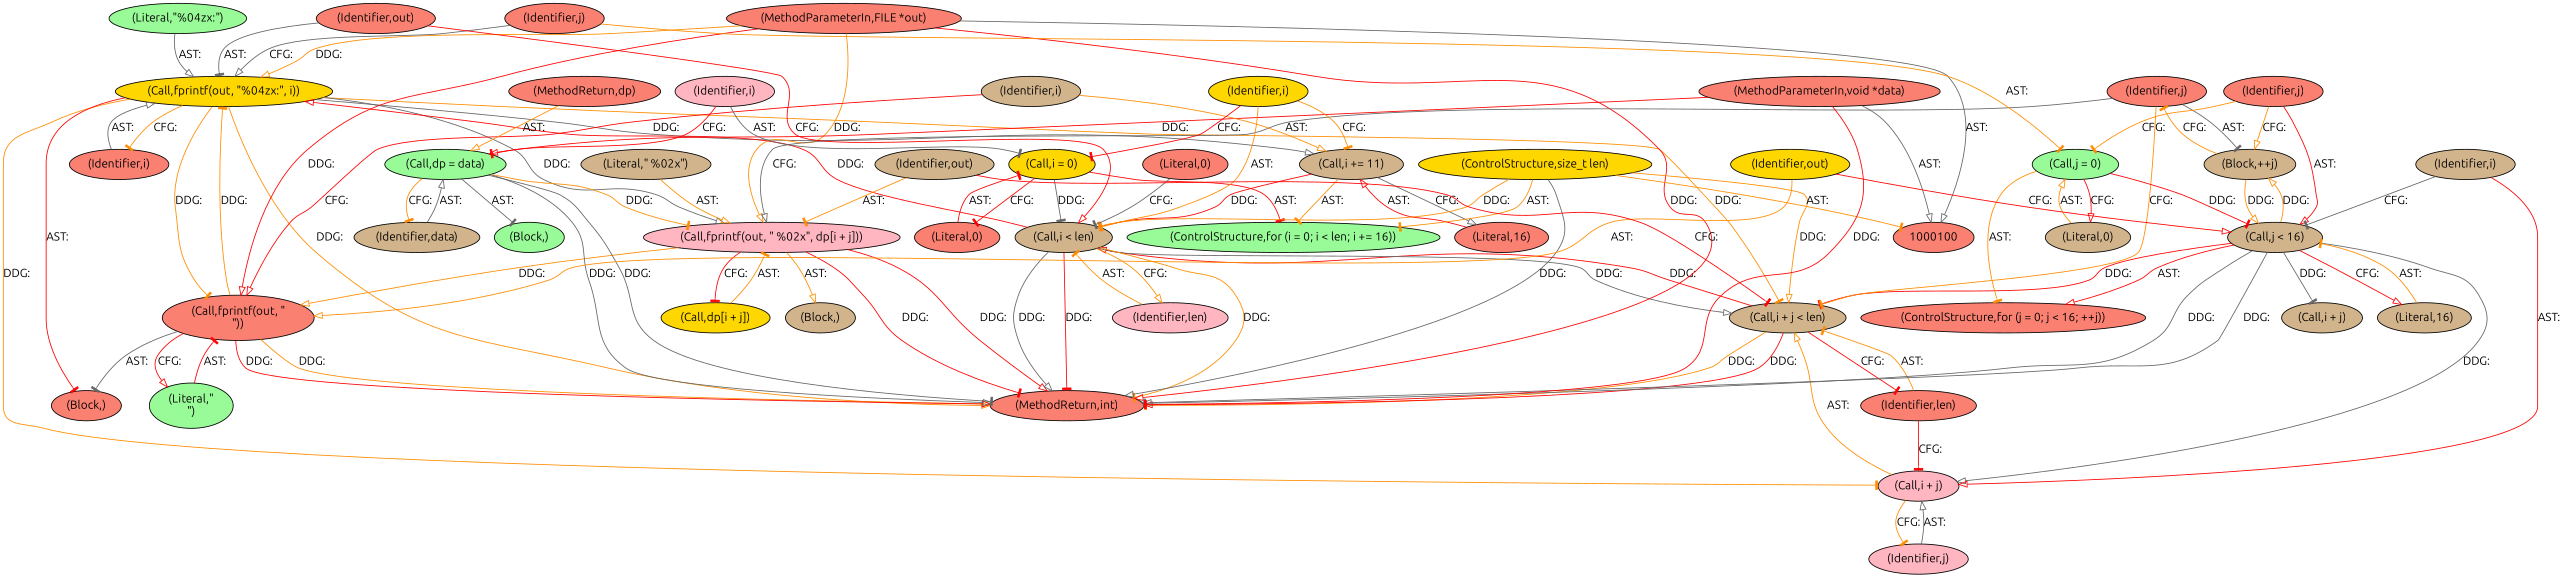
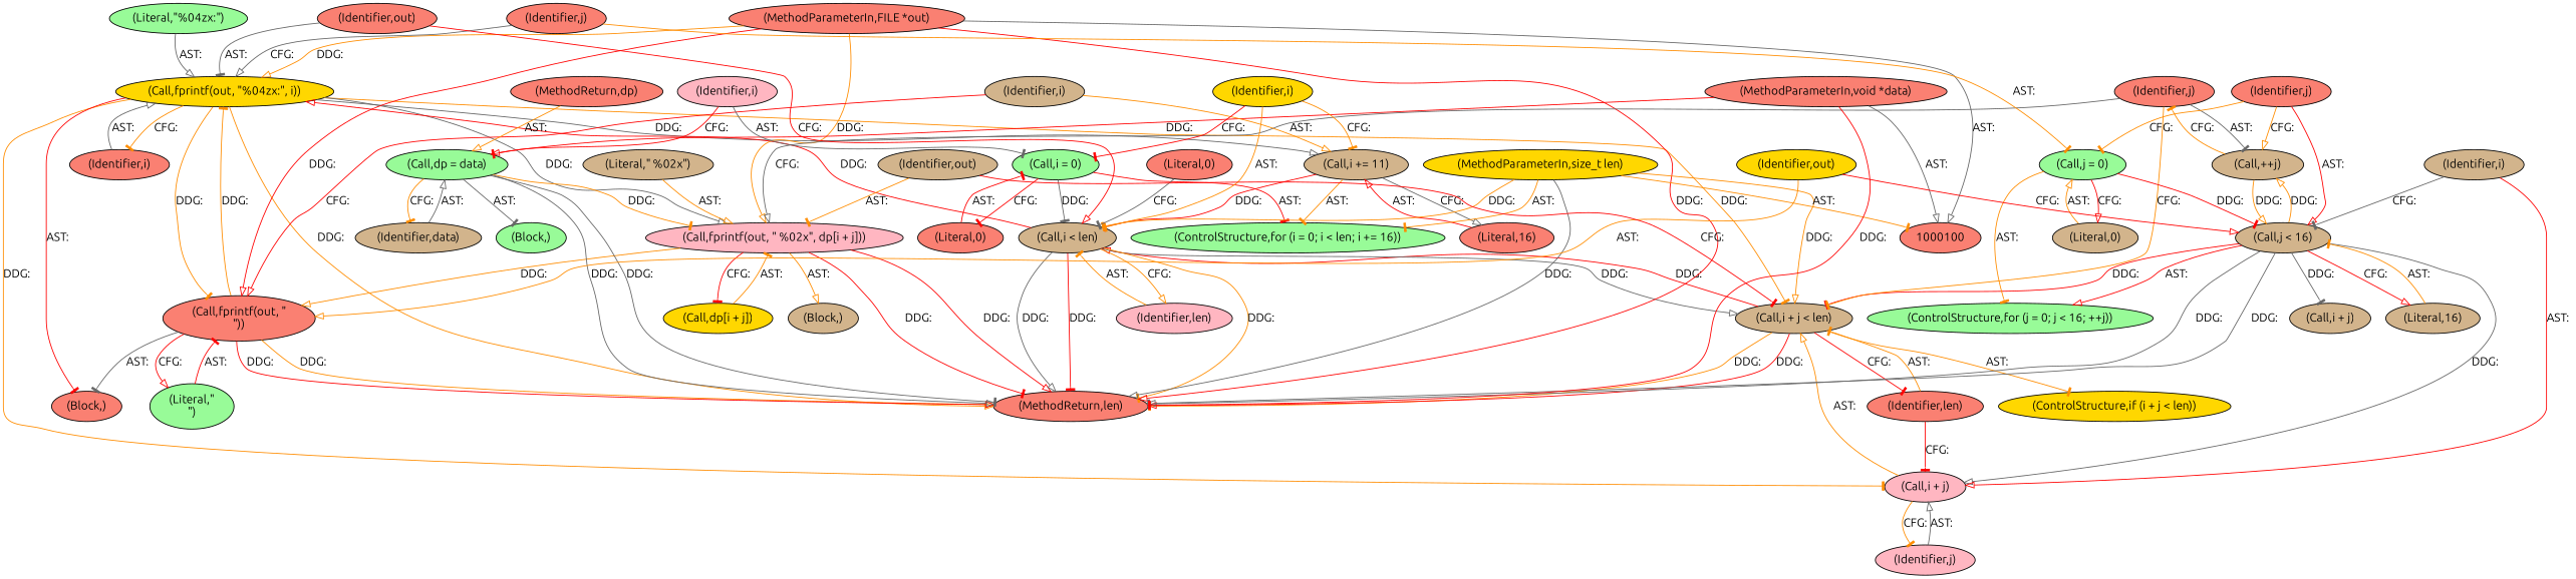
  digraph {
    fontname=Ubuntu
    node [fillcolor=salmon fontname=Ubuntu style=filled]
    edge [arrowhead=tee color=darkorange fontname=Ubuntu]
    n1 [fillcolor=gold label="(Call,fprintf(out, \"%04zx:\", i))"]
    n2 [label="(Call,fprintf(out, \"\n\"))"]
    n3 [fillcolor=tan label="(Call,i += 11)"]
    n4 [fillcolor=tan label="(Call,i + j < len)"]
    n5 [fillcolor=lightpink label="(Call,fprintf(out, \" %02x\", dp[i + j]))"]
    n6 [fillcolor=lightpink label="(Call,i + j)"]
-   n7 [label="(MethodReturn,int)"]
+   n7 [label="(MethodReturn,len)"]
    n8 [label="(Identifier,i)"]
    n9 [label="(Block,)"]
    n10 [fillcolor=palegreen label="(Literal,\"\n\")"]
    n11 [fillcolor=tan label="(Call,i < len)"]
    n12 [fillcolor=palegreen label="(ControlStructure,for (i = 0; i < len; i += 16))"]
    n13 [label="(Literal,16)"]
+   n14 [fillcolor=gold label="(ControlStructure,if (i + j < len))"]
    n15 [label="(Identifier,len)"]
    n16 [fillcolor=gold label="(Call,dp[i + j])"]
    n17 [fillcolor=tan label="(Block,)"]
    n18 [fillcolor=lightpink label="(Identifier,j)"]
    n19 [label="(MethodParameterIn,FILE *out)"]
    1000100
    n21 [fillcolor=lightpink label="(Identifier,len)"]
-   n22 [fillcolor=gold label="(Call,i = 0)"]
+   n22 [fillcolor=palegreen label="(Call,i = 0)"]
    n23 [label="(Literal,0)"]
    n24 [fillcolor=tan label="(Call,j < 16)"]
-   n25 [fillcolor=tan label="(Block,++j)"]
+   n25 [fillcolor=tan label="(Call,++j)"]
    n26 [fillcolor=tan label="(Literal,16)"]
    n27 [fillcolor=tan label="(Call,i + j)"]
-   n28 [label="(ControlStructure,for (j = 0; j < 16; ++j))"]
+   n28 [fillcolor=palegreen label="(ControlStructure,for (j = 0; j < 16; ++j))"]
    n29 [label="(Identifier,j)"]
    n30 [fillcolor=palegreen label="(Call,j = 0)"]
    n31 [fillcolor=tan label="(Literal,0)"]
-   n32 [fillcolor=gold label="(ControlStructure,size_t len)"]
+   n32 [fillcolor=gold label="(MethodParameterIn,size_t len)"]
    n33 [fillcolor=palegreen label="(Call,dp = data)"]
    n34 [fillcolor=palegreen label="(Block,)"]
    n35 [fillcolor=tan label="(Identifier,data)"]
    n36 [label="(MethodParameterIn,void *data)"]
    n37 [fillcolor=tan label="(Identifier,i)"]
    n38 [label="(Identifier,j)"]
    n39 [fillcolor=gold label="(Identifier,i)"]
    n40 [label="(Literal,0)"]
    n41 [label="(MethodReturn,dp)"]
    n42 [label="(Identifier,j)"]
    n43 [fillcolor=lightpink label="(Identifier,i)"]
    n44 [fillcolor=tan label="(Literal,\" %02x\")"]
    n45 [fillcolor=gold label="(Identifier,out)"]
    n46 [fillcolor=tan label="(Identifier,i)"]
    n47 [fillcolor=tan label="(Identifier,out)"]
    n48 [label="(Identifier,out)"]
    n49 [fillcolor=palegreen label="(Literal,\"%04zx:\")"]
    n1 -> n2 [label="DDG: "]
    n1 -> n3 [arrowhead=onormal color=gray40 label="DDG: "]
    n1 -> n4 [label="DDG: "]
    n1 -> n5 [arrowhead=onormal color=gray40 label="DDG: "]
    n1 -> n6 [label="DDG: "]
    n1 -> n7 [arrowhead=onormal label="DDG: "]
    n1 -> n8 [label="CFG: "]
    n1 -> n9 [color=red label="AST: "]
    n2 -> n1 [label="DDG: "]
    n2 -> n7 [arrowhead=onormal label="DDG: "]
    n2 -> n7 [arrowhead=onormal color=red label="DDG: "]
    n2 -> n9 [color=gray40 label="AST: "]
    n2 -> n10 [arrowhead=onormal color=red label="CFG: "]
    n3 -> n11 [color=red label="DDG: "]
    n3 -> n12 [label="AST: "]
    n3 -> n13 [arrowhead=onormal color=gray40 label="CFG: "]
    n4 -> n7 [label="DDG: "]
    n4 -> n7 [arrowhead=onormal color=red label="DDG: "]
    n4 -> n11 [arrowhead=onormal color=red label="DDG: "]
+   n4 -> n14 [label="AST: "]
    n4 -> n15 [color=red label="CFG: "]
    n5 -> n2 [arrowhead=onormal label="DDG: "]
    n5 -> n7 [arrowhead=onormal color=red label="DDG: "]
    n5 -> n7 [color=red label="DDG: "]
    n5 -> n16 [color=red label="CFG: "]
    n5 -> n17 [arrowhead=onormal label="AST: "]
    n6 -> n4 [arrowhead=onormal label="AST: "]
    n6 -> n18 [label="CFG: "]
    n8 -> n1 [arrowhead=onormal color=gray40 label="AST: "]
    n10 -> n2 [color=red label="AST: "]
    n11 -> n1 [arrowhead=onormal color=red label="DDG: "]
    n11 -> n4 [arrowhead=onormal color=gray40 label="DDG: "]
    n11 -> n7 [arrowhead=onormal color=gray40 label="DDG: "]
    n11 -> n7 [color=red label="DDG: "]
    n11 -> n7 [label="DDG: "]
    n11 -> n21 [arrowhead=onormal label="CFG: "]
    n13 -> n3 [arrowhead=onormal color=red label="AST: "]
    n15 -> n4 [label="AST: "]
    n15 -> n6 [color=red label="CFG: "]
    n16 -> n5 [label="AST: "]
    n18 -> n6 [arrowhead=onormal color=gray40 label="AST: "]
    n19 -> n1 [arrowhead=onormal label="DDG: "]
    n19 -> n2 [arrowhead=onormal color=red label="DDG: "]
    n19 -> n5 [arrowhead=onormal label="DDG: "]
    n19 -> n7 [arrowhead=onormal color=red label="DDG: "]
    n19 -> 1000100 [arrowhead=onormal color=gray40 label="AST: "]
    n21 -> n11 [label="AST: "]
    n22 -> n11 [color=gray40 label="DDG: "]
    n22 -> n12 [color=red label="AST: "]
    n22 -> n23 [color=red label="CFG: "]
    n23 -> n22 [color=red label="AST: "]
    n24 -> n4 [color=red label="DDG: "]
    n24 -> n6 [arrowhead=onormal color=gray40 label="DDG: "]
    n24 -> n7 [color=gray40 label="DDG: "]
    n24 -> n7 [arrowhead=onormal color=gray40 label="DDG: "]
    n24 -> n25 [arrowhead=onormal label="DDG: "]
    n24 -> n26 [arrowhead=onormal color=red label="CFG: "]
    n24 -> n27 [color=gray40 label="DDG: "]
    n24 -> n28 [arrowhead=onormal color=red label="AST: "]
    n25 -> n24 [arrowhead=onormal label="DDG: "]
    n25 -> n29 [label="CFG: "]
    n26 -> n24 [label="AST: "]
    n29 -> n4 [label="CFG: "]
    n29 -> n5 [arrowhead=onormal color=gray40 label="CFG: "]
    n29 -> n25 [color=gray40 label="AST: "]
    n30 -> n24 [color=red label="DDG: "]
    n30 -> n28 [label="AST: "]
    n30 -> n31 [arrowhead=onormal color=red label="CFG: "]
    n31 -> n30 [arrowhead=onormal label="AST: "]
    n32 -> n4 [arrowhead=onormal label="DDG: "]
    n32 -> n7 [arrowhead=onormal color=gray40 label="DDG: "]
    n32 -> n11 [label="DDG: "]
    n32 -> n12 [label="AST: "]
    n32 -> 1000100 [label="AST: "]
    n33 -> n5 [label="DDG: "]
    n33 -> n7 [arrowhead=onormal color=gray40 label="DDG: "]
    n33 -> n7 [color=gray40 label="DDG: "]
    n33 -> n34 [color=gray40 label="AST: "]
    n33 -> n35 [label="CFG: "]
    n35 -> n33 [arrowhead=onormal color=gray40 label="AST: "]
    n36 -> n7 [color=red label="DDG: "]
    n36 -> 1000100 [arrowhead=onormal color=gray40 label="AST: "]
    n36 -> n33 [arrowhead=onormal color=red label="DDG: "]
    n37 -> n2 [arrowhead=onormal color=red label="CFG: "]
    n37 -> n3 [arrowhead=onormal label="AST: "]
    n38 -> n1 [arrowhead=onormal color=gray40 label="CFG: "]
    n38 -> n30 [label="AST: "]
    n39 -> n3 [label="CFG: "]
    n39 -> n11 [label="AST: "]
    n39 -> n22 [color=red label="CFG: "]
    n40 -> n11 [color=gray40 label="CFG: "]
    n41 -> n33 [arrowhead=onormal label="AST: "]
    n42 -> n24 [arrowhead=onormal color=red label="AST: "]
    n42 -> n25 [arrowhead=onormal label="CFG: "]
    n42 -> n30 [label="CFG: "]
    n43 -> n22 [color=gray40 label="AST: "]
    n43 -> n33 [color=red label="CFG: "]
    n44 -> n5 [arrowhead=onormal label="AST: "]
    n45 -> n2 [arrowhead=onormal label="AST: "]
    n45 -> n24 [arrowhead=onormal color=red label="CFG: "]
    n46 -> n6 [arrowhead=onormal color=red label="AST: "]
    n46 -> n24 [color=gray40 label="CFG: "]
    n47 -> n4 [color=red label="CFG: "]
    n47 -> n5 [label="AST: "]
    n48 -> n1 [color=gray40 label="AST: "]
    n48 -> n11 [arrowhead=onormal color=red label="CFG: "]
    n49 -> n1 [arrowhead=onormal color=gray40 label="AST: "]
  }
